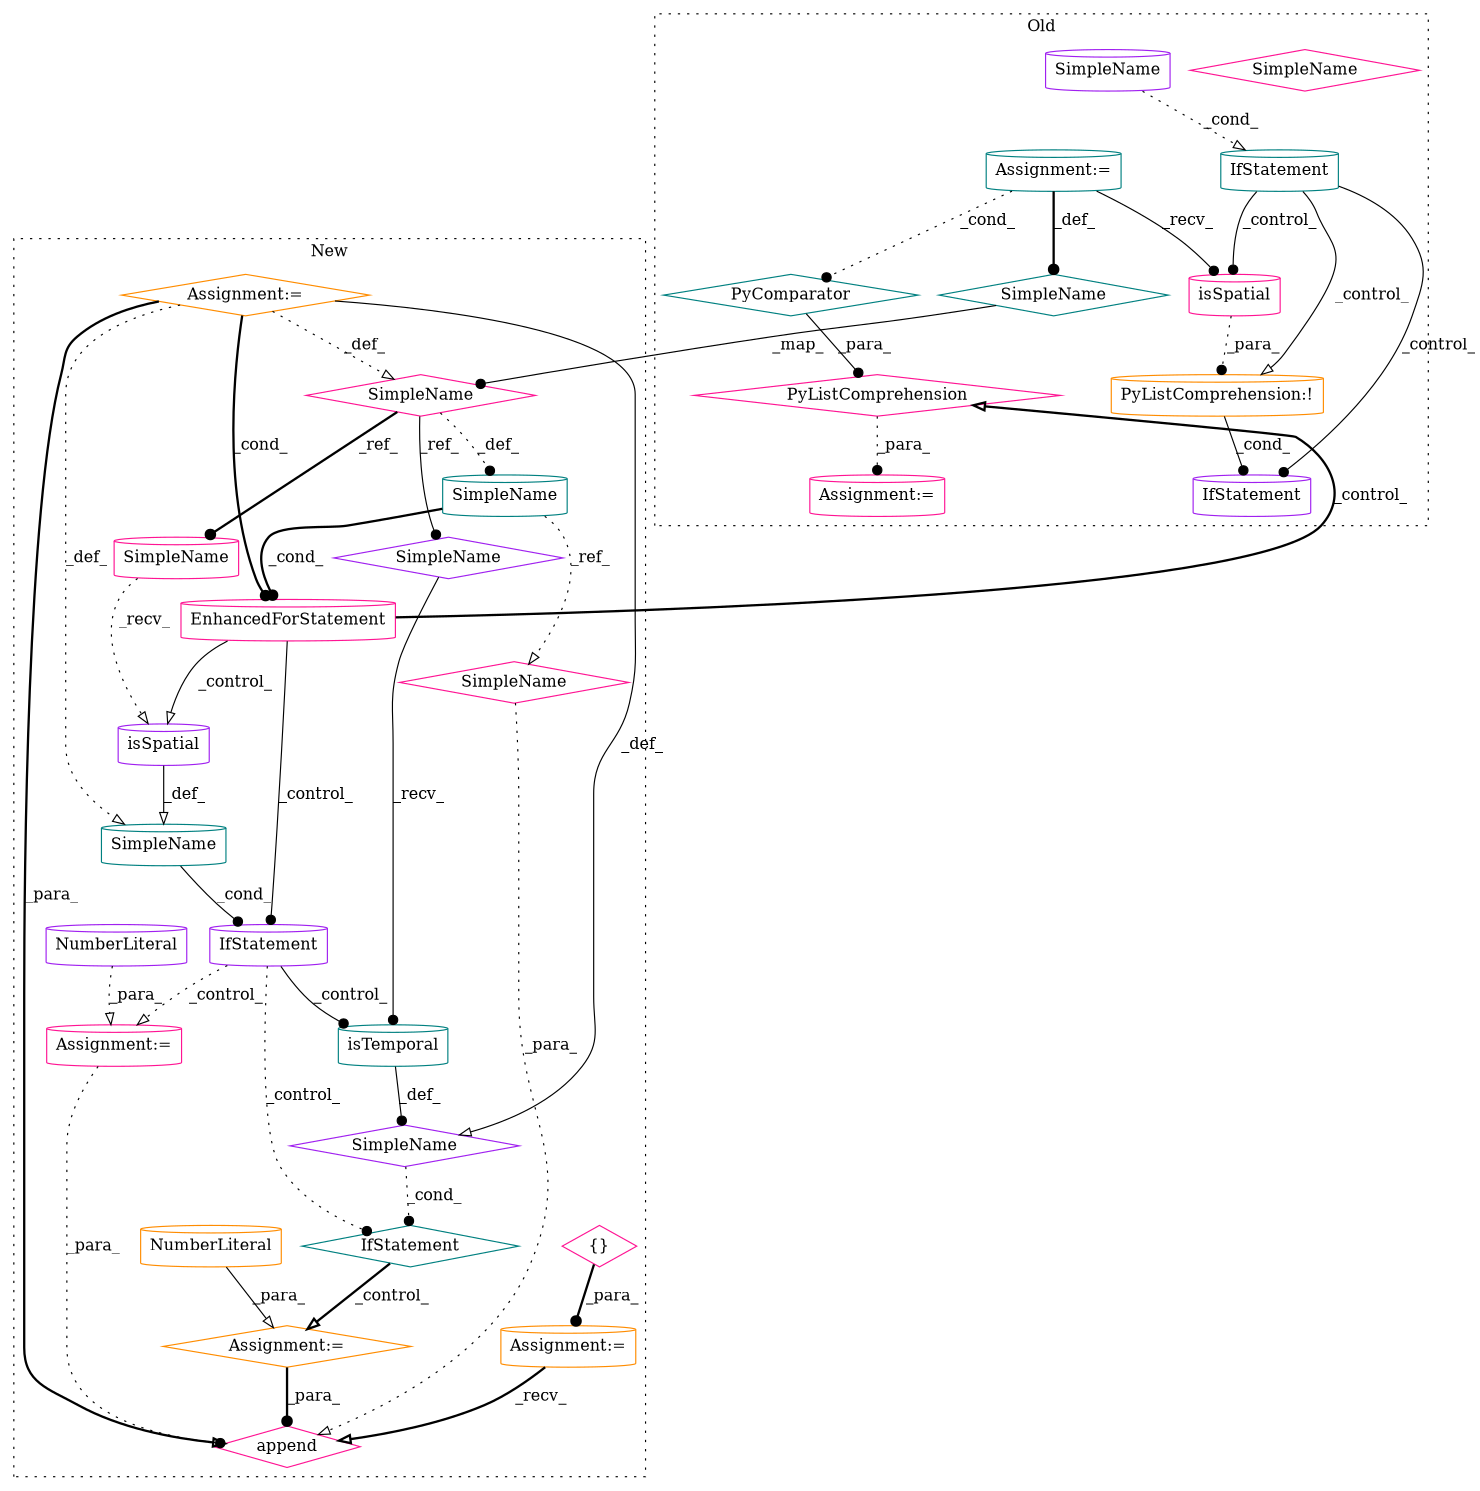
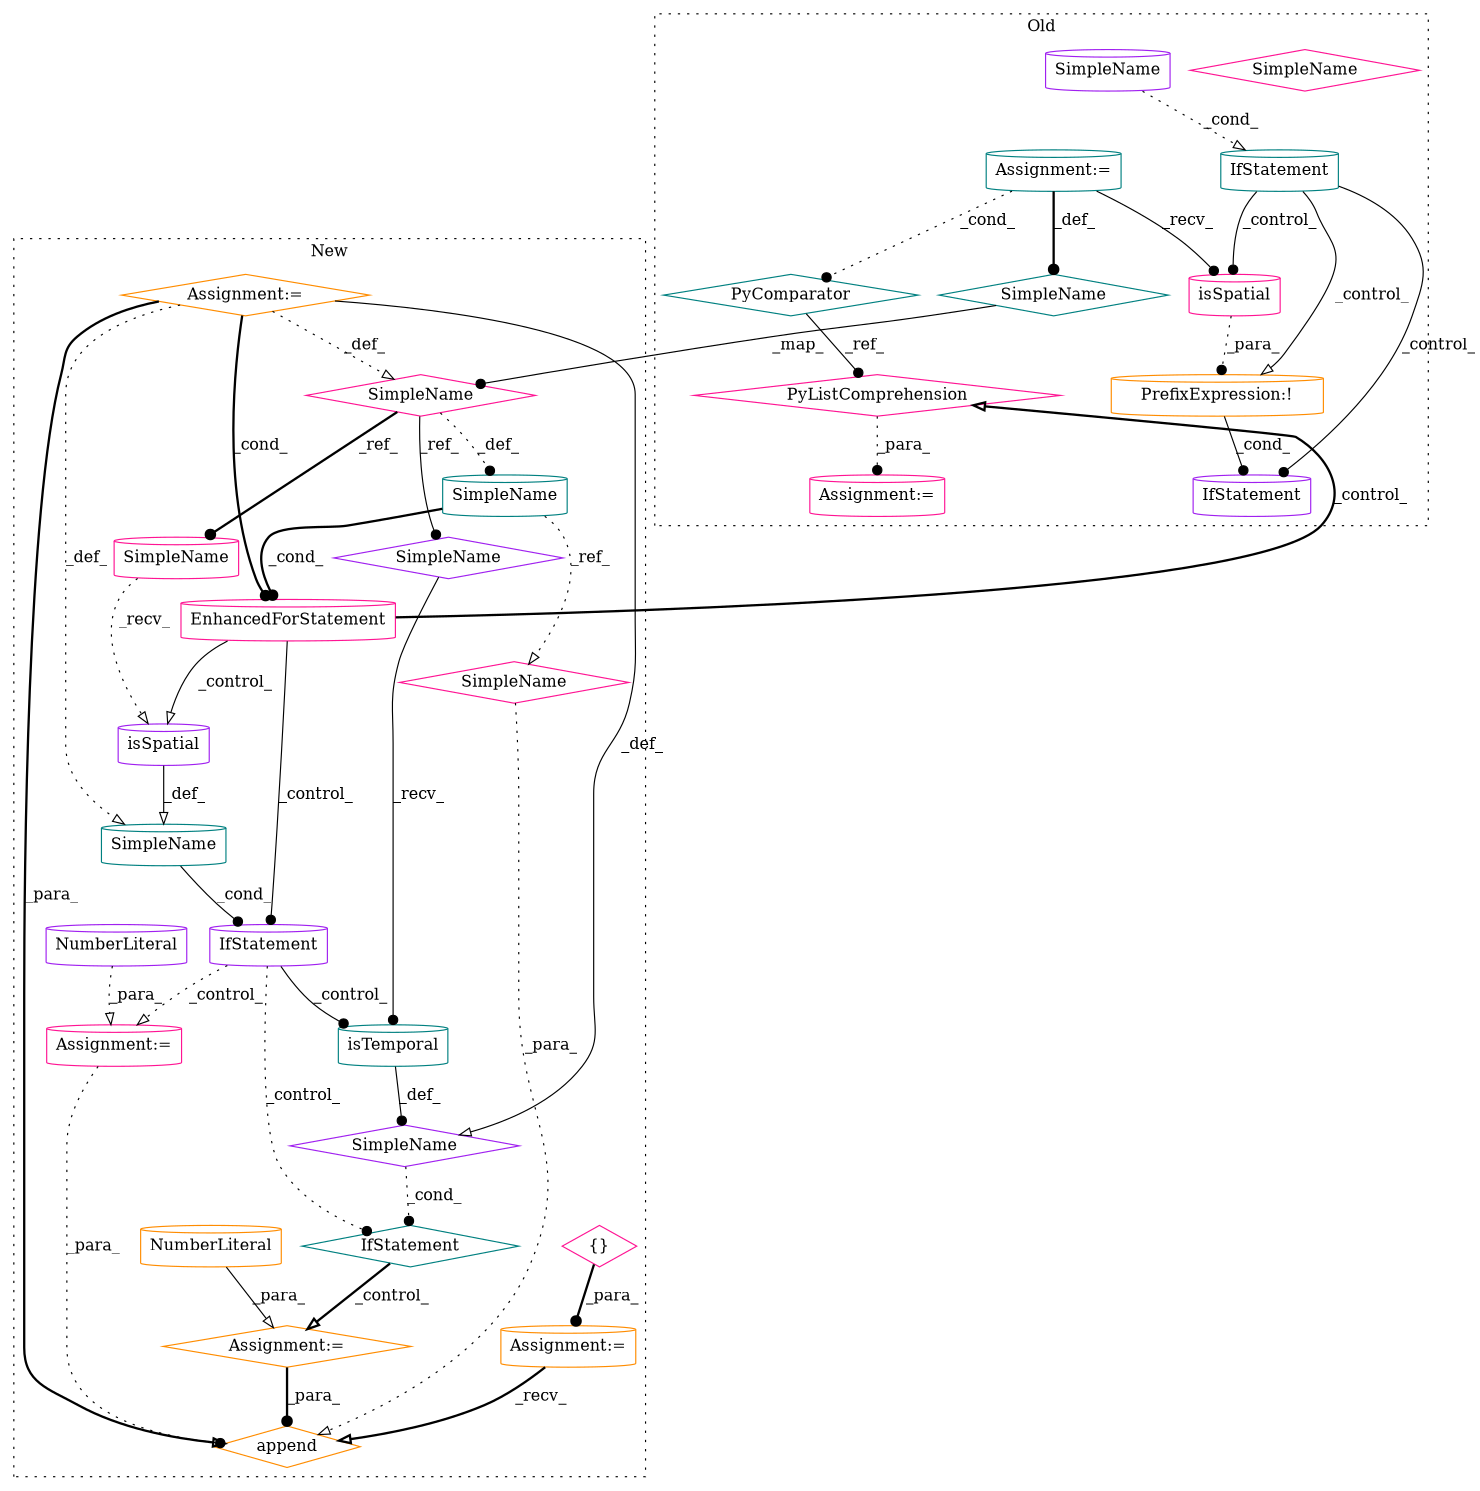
  digraph {
    node [a=42 color=deeppink l=12 s=7406 shape=cylinder]
    edge [arrowhead=dot style=solid]
    n1 [a=32 l=11 label=isSpatial s=7314]
-   n2 [a=38 color=darkorange l=1 label="PyListComprehension:!" s=7310]
+   n2 [a=38 color=darkorange l=1 label="PrefixExpression:!" s=7310]
    n3 [a=25 color=purple l=3 label=IfStatement s=7325]
    n4 [l=5 label=SimpleName s=7433 shape=diamond]
    n5 [a=25 color=teal l=32 label=IfStatement]
    n6 [a=7 color=teal l=32 label="Assignment:="]
    n7 [a=113 color=teal l=32 label=PyComparator shape=diamond]
    n8 [color=teal l=2 label=SimpleName s=7409 shape=diamond]
    n9 [a=109 l=137 label=PyListComprehension s=7309 shape=diamond]
    n10 [a=7 label="Assignment:=" s=7297]
    n11 [color=purple l=5 label=SimpleName s=7433]
    n12 [a=25 color=teal l="4,2" label=IfStatement s="7531,7560" shape=diamond]
    n13 [color=teal l=8 label=SimpleName s=7421]
-   n14 [a=32 l="7,1" label=append s="7611,7626" shape=diamond]
+   n14 [a=32 color=darkorange l="7,1" label=append s="7611,7626" shape=diamond]
    n15 [a=4 l=2 label="{}" s=7335 shape=diamond]
    n16 [a=32 color=purple l=11 label=isSpatial s=7474]
    n17 [color=teal label=SimpleName l="" s=""]
    n18 [a=32 color=teal label=isTemporal s=7548]
    n19 [a=70 l="74,2" label=EnhancedForStatement s="7343,7447"]
    n20 [a=25 color=purple l="4,2" label=IfStatement s="7457,7485"]
    n21 [color=purple label=SimpleName shape=diamond l="" s=""]
    n22 [a=7 color=darkorange l=1 label="Assignment:=" s=7580 shape=diamond]
    n23 [a=34 color=darkorange l=2 label=NumberLiteral s=7581]
    n24 [label=SimpleName s=7400 shape=diamond]
    n25 [a=7 color=darkorange l="74,2" label="Assignment:=" s="7343,7447" shape=diamond]
    n26 [a=7 l=1 label="Assignment:=" s=7505]
    n27 [a=34 color=purple l=3 label=NumberLiteral s=7506]
    n28 [a=7 color=darkorange l=1 label="Assignment:=" s=7325]
    n29 [label=SimpleName s=7461]
    n30 [color=purple label=SimpleName s=7535 shape=diamond]
    n31 [l=8 label=SimpleName s=7618 shape=diamond]
    subgraph cluster_1 {
      label=Old
      style=dotted
      n1
      n2
      n3
      n4
      n5
      n6
      n7
      n8
      n9
      n10
      n11
    }
    subgraph cluster_2 {
      label=New
      style=dotted
      n12
      n13
      n14
      n15
      n16
      n17
      n18
      n19
      n20
      n21
      n22
      n23
      n24
      n25
      n26
      n27
      n28
      n29
      n30
      n31
    }
    n1 -> n2 [label=_para_ style=dotted]
    n2 -> n3 [label=_cond_]
    n5 -> n1 [label=_control_]
    n5 -> n2 [arrowhead=onormal label=_control_]
    n5 -> n3 [label=_control_]
    n6 -> n1 [label=_recv_]
    n6 -> n7 [label=_cond_ style=dotted]
    n6 -> n8 [label=_def_ style=bold]
-   n7 -> n9 [label=_para_]
+   n7 -> n9 [label=_ref_]
    n8 -> n24 [label=_map_]
    n9 -> n10 [label=_para_ style=dotted]
    n11 -> n5 [arrowhead=onormal label=_cond_ style=dotted]
    n12 -> n22 [arrowhead=onormal label=_control_ style=bold]
    n13 -> n19 [label=_cond_ style=bold]
    n13 -> n31 [arrowhead=onormal label=_ref_ style=dotted]
    n15 -> n28 [label=_para_ style=bold]
    n16 -> n17 [arrowhead=onormal label=_def_]
    n17 -> n20 [label=_cond_]
    n18 -> n21 [label=_def_]
    n19 -> n9 [arrowhead=onormal label=_control_ style=bold]
    n19 -> n16 [arrowhead=onormal label=_control_]
    n19 -> n20 [label=_control_]
    n20 -> n12 [label=_control_ style=dotted]
    n20 -> n18 [label=_control_]
    n20 -> n26 [arrowhead=onormal label=_control_ style=dotted]
    n21 -> n12 [label=_cond_ style=dotted]
    n22 -> n14 [label=_para_ style=bold]
    n23 -> n22 [arrowhead=onormal label=_para_]
    n24 -> n13 [label=_def_ style=dotted]
    n24 -> n29 [label=_ref_ style=bold]
    n24 -> n30 [label=_ref_]
    n25 -> n14 [arrowhead=onormal label=_para_ style=bold]
    n25 -> n17 [arrowhead=onormal label=_def_ style=dotted]
    n25 -> n19 [label=_cond_ style=bold]
    n25 -> n21 [arrowhead=onormal label=_def_]
    n25 -> n24 [arrowhead=onormal label=_def_ style=dotted]
    n26 -> n14 [label=_para_ style=dotted]
    n27 -> n26 [arrowhead=onormal label=_para_ style=dotted]
    n28 -> n14 [arrowhead=onormal label=_recv_ style=bold]
    n29 -> n16 [arrowhead=onormal label=_recv_ style=dotted]
    n30 -> n18 [label=_recv_]
    n31 -> n14 [arrowhead=onormal label=_para_ style=dotted]
  }
